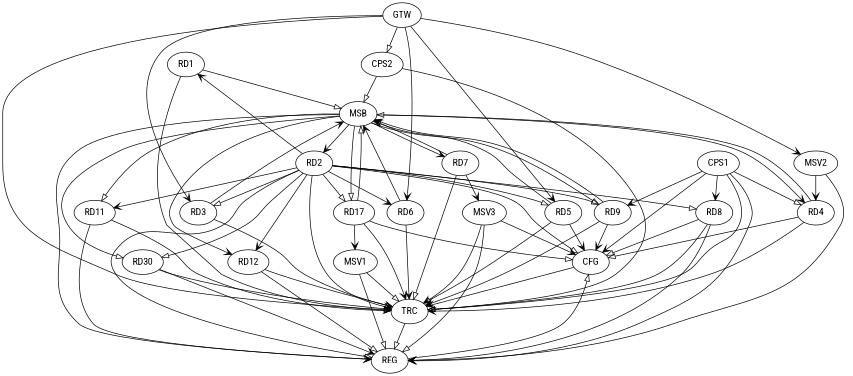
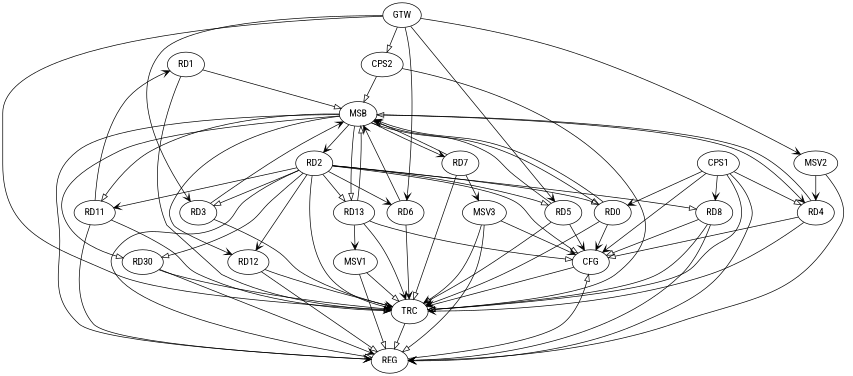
  strict digraph {
    fontname="Roboto Condensed"
    node [fontname="Roboto Condensed"]
    edge [arrowhead=vee fontname="Roboto Condensed"]
    n1 [label=RD1]
    n2 [label=MSB]
    n3 [label=TRC]
    n4 [label=RD2]
-   n5 [label=RD9]
+   n5 [label=RD0]
    n6 [label=RD30]
    n7 [label=RD11]
    n8 [label=RD12]
-   n9 [label=RD17]
+   n9 [label=RD13]
    n10 [label=REG]
    n11 [label=RD4]
    n12 [label=RD7]
    n13 [label=RD3]
    n14 [label=RD5]
    n15 [label=RD6]
    n16 [label=RD8]
    n17 [label=CFG]
    n18 [label=MSV1]
    n19 [label=MSV3]
    n20 [label=CPS1]
    n21 [label=CPS2]
    n22 [label=GTW]
    n23 [label=MSV2]
    n1 -> n2 [arrowhead=onormal]
    n1 -> n3
    n2 -> n4
    n2 -> n5 [arrowhead=onormal]
    n2 -> n6 [arrowhead=onormal]
    n2 -> n7 [arrowhead=onormal]
    n2 -> n8
    n2 -> n9 [arrowhead=onormal]
    n2 -> n10
    n2 -> n11
    n2 -> n12
    n3 -> n10 [arrowhead=onormal]
-   n4 -> n1
+   n7 -> n1
    n4 -> n3
    n4 -> n5 [arrowhead=onormal]
    n4 -> n6 [arrowhead=onormal]
    n4 -> n7
    n4 -> n8
    n4 -> n9 [arrowhead=onormal]
    n4 -> n10 [arrowhead=onormal]
    n4 -> n13 [arrowhead=onormal]
    n4 -> n14 [arrowhead=onormal]
    n4 -> n15
    n4 -> n16 [arrowhead=onormal]
    n4 -> n17 [arrowhead=onormal]
    n5 -> n2
    n5 -> n3
    n5 -> n17
    n6 -> n3 [arrowhead=onormal]
    n6 -> n10
    n7 -> n3 [arrowhead=onormal]
    n7 -> n10
    n8 -> n3
    n8 -> n10 [arrowhead=onormal]
    n9 -> n2 [arrowhead=onormal]
    n9 -> n3
    n9 -> n17 [arrowhead=onormal]
    n9 -> n18
    n10 -> n17 [arrowhead=onormal]
    n11 -> n2 [arrowhead=onormal]
    n11 -> n3
    n11 -> n17 [arrowhead=onormal]
    n12 -> n2
    n12 -> n3 [arrowhead=onormal]
    n12 -> n19
    n13 -> n2
    n13 -> n3 [arrowhead=onormal]
    n14 -> n2 [arrowhead=onormal]
    n14 -> n3 [arrowhead=onormal]
    n14 -> n17
    n15 -> n2
    n15 -> n3
    n16 -> n3 [arrowhead=onormal]
    n16 -> n10
    n16 -> n17 [arrowhead=onormal]
    n17 -> n3
    n18 -> n3 [arrowhead=onormal]
    n18 -> n10 [arrowhead=onormal]
    n19 -> n3
    n19 -> n10 [arrowhead=onormal]
    n19 -> n17
    n20 -> n3 [arrowhead=onormal]
    n20 -> n5
    n20 -> n10
    n20 -> n11 [arrowhead=onormal]
    n20 -> n16
    n20 -> n17
    n21 -> n2 [arrowhead=onormal]
    n21 -> n3 [arrowhead=onormal]
    n22 -> n3 [arrowhead=onormal]
    n22 -> n13
    n22 -> n14
    n22 -> n15
    n22 -> n21 [arrowhead=onormal]
    n22 -> n23
    n23 -> n10
    n23 -> n11
  }
